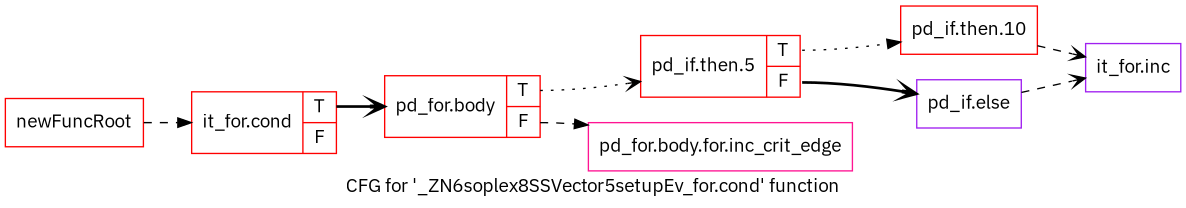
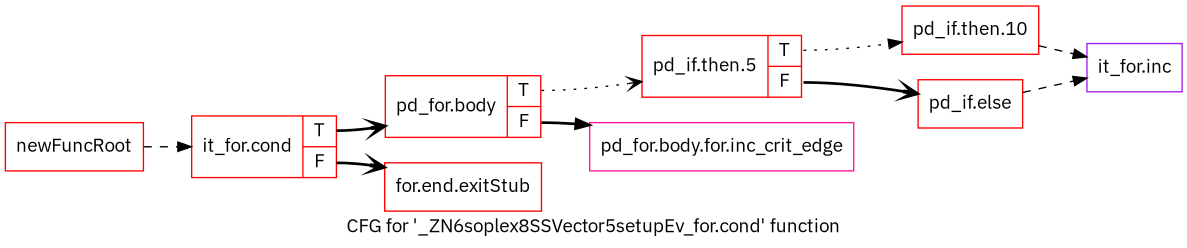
  digraph {
    fontname="IBM Plex Sans"
    label="CFG for '_ZN6soplex8SSVector5setupEv_for.cond' function"
    rankdir=LR
    node [color=red fontname="IBM Plex Sans" shape=record]
    edge [arrowhead=vee fontname="IBM Plex Sans" style=bold]
    n1 [label="{newFuncRoot}"]
    n2 [label="{it_for.cond|{<s0>T|<s1>F}}"]
+   n3 [label="{for.end.exitStub}"]
    n4 [label="{pd_for.body|{<s0>T|<s1>F}}"]
    n5 [label="{pd_if.then.5|{<s0>T|<s1>F}}"]
    n6 [color=deeppink label="{pd_for.body.for.inc_crit_edge}"]
    n7 [label="{pd_if.then.10}"]
-   n8 [color=purple label="{pd_if.else}"]
+   n8 [label="{pd_if.else}"]
    n9 [color=purple label="{it_for.inc}"]
    n1 -> n2 [arrowhead=normal style=dashed]
+   n2 -> n3 [tailport=s1]
    n2 -> n4 [tailport=s0]
    n4 -> n5 [style=dotted tailport=s0]
-   n4 -> n6 [arrowhead=normal style=dashed tailport=s1]
+   n4 -> n6 [arrowhead=normal tailport=s1]
    n5 -> n7 [arrowhead=normal style=dotted tailport=s0]
    n5 -> n8 [tailport=s1]
-   n7 -> n9 [style=dashed]
-   n8 -> n9 [style=dashed]
+   n7 -> n9 [arrowhead=normal style=dashed]
+   n8 -> n9 [arrowhead=normal style=dashed]
  }
